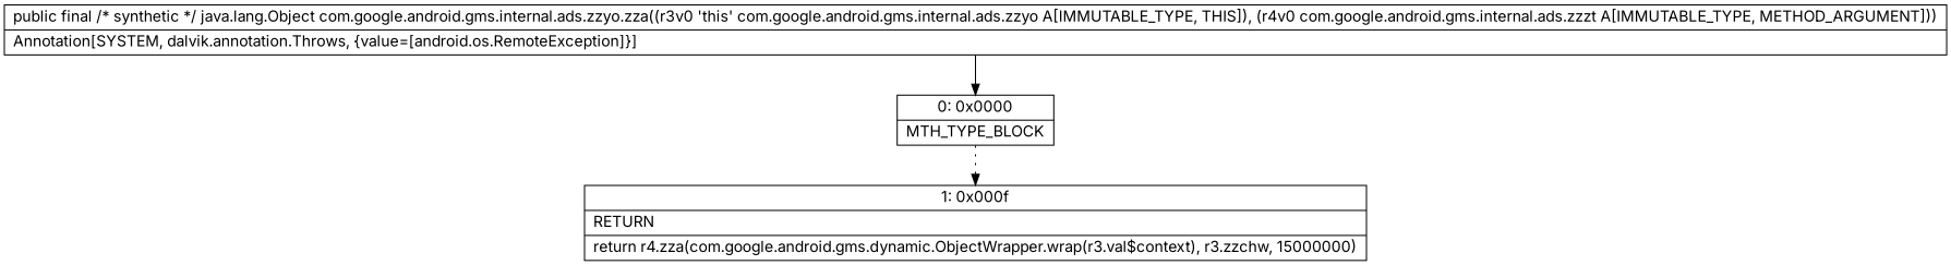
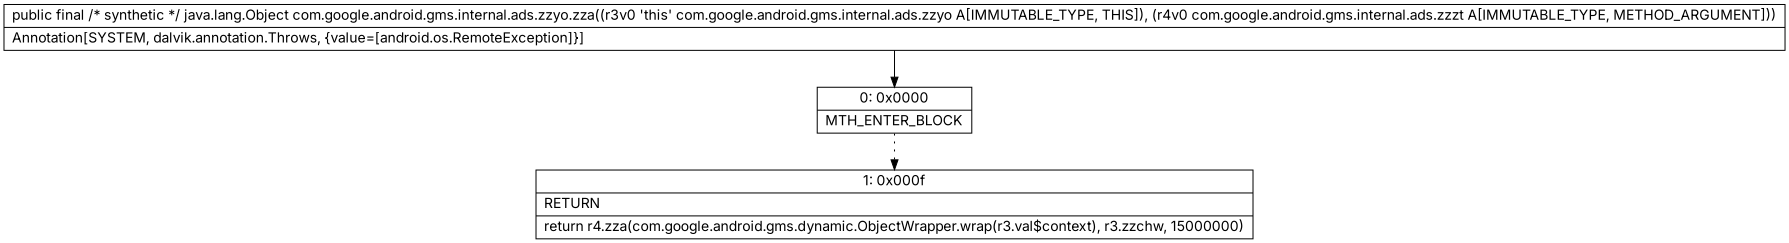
  digraph {
    fontname=Inter
    node [shape=record fontname=Inter]
    edge [fontname=Inter]
-   n1 [label="{0\:\ 0x0000|MTH_TYPE_BLOCK\l}"]
+   n1 [label="{0\:\ 0x0000|MTH_ENTER_BLOCK\l}"]
    n2 [label="{1\:\ 0x000f|RETURN\l|return r4.zza(com.google.android.gms.dynamic.ObjectWrapper.wrap(r3.val$context), r3.zzchw, 15000000)\l}"]
    n3 [label="{public final \/* synthetic *\/ java.lang.Object com.google.android.gms.internal.ads.zzyo.zza((r3v0 'this' com.google.android.gms.internal.ads.zzyo A[IMMUTABLE_TYPE, THIS]), (r4v0 com.google.android.gms.internal.ads.zzzt A[IMMUTABLE_TYPE, METHOD_ARGUMENT]))  | Annotation[SYSTEM, dalvik.annotation.Throws, \{value=[android.os.RemoteException]\}]\l}"]
    n1 -> n2 [style=dotted]
    n3 -> n1 [style=solid]
  }
